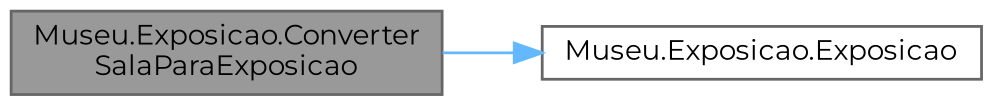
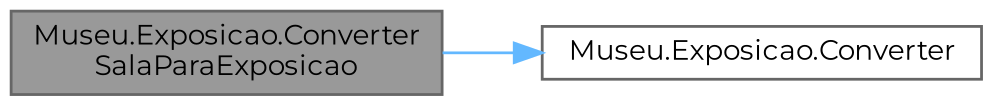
  digraph {
    rankdir=LR
    fontname=Montserrat
    node [fontname=Montserrat fontsize=10 shape=box style=filled]
    n1 [color=gray40 fillcolor=grey60 fontcolor=black height=0.2 label="Museu.Exposicao.Converter\lSalaParaExposicao" width=0.4]
-   n2 [color=grey40 fillcolor=white height=0.2 label="Museu.Exposicao.Exposicao" width=0.4]
+   n2 [color=grey40 fillcolor=white height=0.2 label="Museu.Exposicao.Converter" width=0.4]
    n1 -> n2 [color=steelblue1 fontname=Montserrat fontsize=10 labelfontname=Helvetica labelfontsize=10 style=solid]
  }
